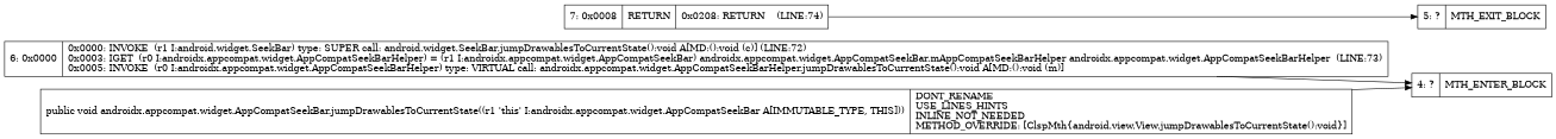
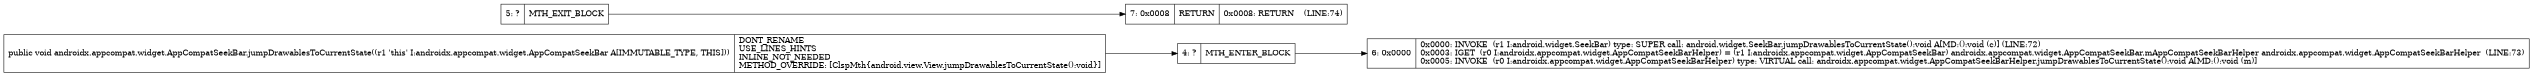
  digraph {
    rankdir=LR
    node [shape=record]
    n1 [label="{4\:\ ?|MTH_ENTER_BLOCK\l}"]
    n2 [label="{6\:\ 0x0000|0x0000: INVOKE  (r1 I:android.widget.SeekBar) type: SUPER call: android.widget.SeekBar.jumpDrawablesToCurrentState():void A[MD:():void (c)] (LINE:72)\l0x0003: IGET  (r0 I:androidx.appcompat.widget.AppCompatSeekBarHelper) = (r1 I:androidx.appcompat.widget.AppCompatSeekBar) androidx.appcompat.widget.AppCompatSeekBar.mAppCompatSeekBarHelper androidx.appcompat.widget.AppCompatSeekBarHelper  (LINE:73)\l0x0005: INVOKE  (r0 I:androidx.appcompat.widget.AppCompatSeekBarHelper) type: VIRTUAL call: androidx.appcompat.widget.AppCompatSeekBarHelper.jumpDrawablesToCurrentState():void A[MD:():void (m)]\l}"]
-   n3 [label="{7\:\ 0x0008|RETURN\l|0x0208: RETURN    (LINE:74)\l}"]
+   n3 [label="{7\:\ 0x0008|RETURN\l|0x0008: RETURN    (LINE:74)\l}"]
    n4 [label="{5\:\ ?|MTH_EXIT_BLOCK\l}"]
    n5 [label="{public void androidx.appcompat.widget.AppCompatSeekBar.jumpDrawablesToCurrentState((r1 'this' I:androidx.appcompat.widget.AppCompatSeekBar A[IMMUTABLE_TYPE, THIS]))  | DONT_RENAME\lUSE_LINES_HINTS\lINLINE_NOT_NEEDED\lMETHOD_OVERRIDE: [ClspMth\{android.view.View.jumpDrawablesToCurrentState():void\}]\l}"]
-   n2 -> n1
-   n3 -> n4
+   n1 -> n2
+   n4 -> n3
    n5 -> n1
  }
